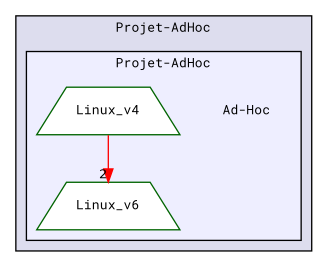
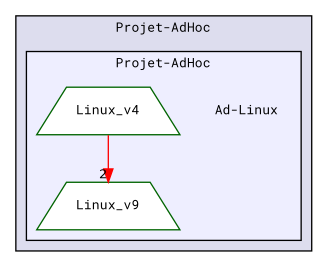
  digraph {
    compound=true
    fontname="Roboto Mono"
    node [fontname="Roboto Mono" fontsize=10 shape=trapezium color=darkgreen fillcolor=white style=filled]
-   n1 [label="Ad-Hoc" shape=plaintext color=teal fillcolor="" style=""]
+   n1 [label="Ad-Linux" shape=plaintext color=teal fillcolor="" style=""]
    n2 [label=Linux_v4]
-   n3 [label=Linux_v6]
+   n3 [label=Linux_v9]
    subgraph cluster_1 {
      bgcolor="#ddddee"
      fontsize=10
      label="Projet-AdHoc"
      pencolor=black
      subgraph cluster_2 {
        bgcolor="#eeeeff"
        fontsize=10
        pencolor=black
        n1
        n2
        n3
      }
    }
    n2 -> n3 [headlabel=2 labeldistance=1.5 labelfontname=Helvetica labelfontsize=10 color=red style=solid fontname="Roboto Mono"]
  }
